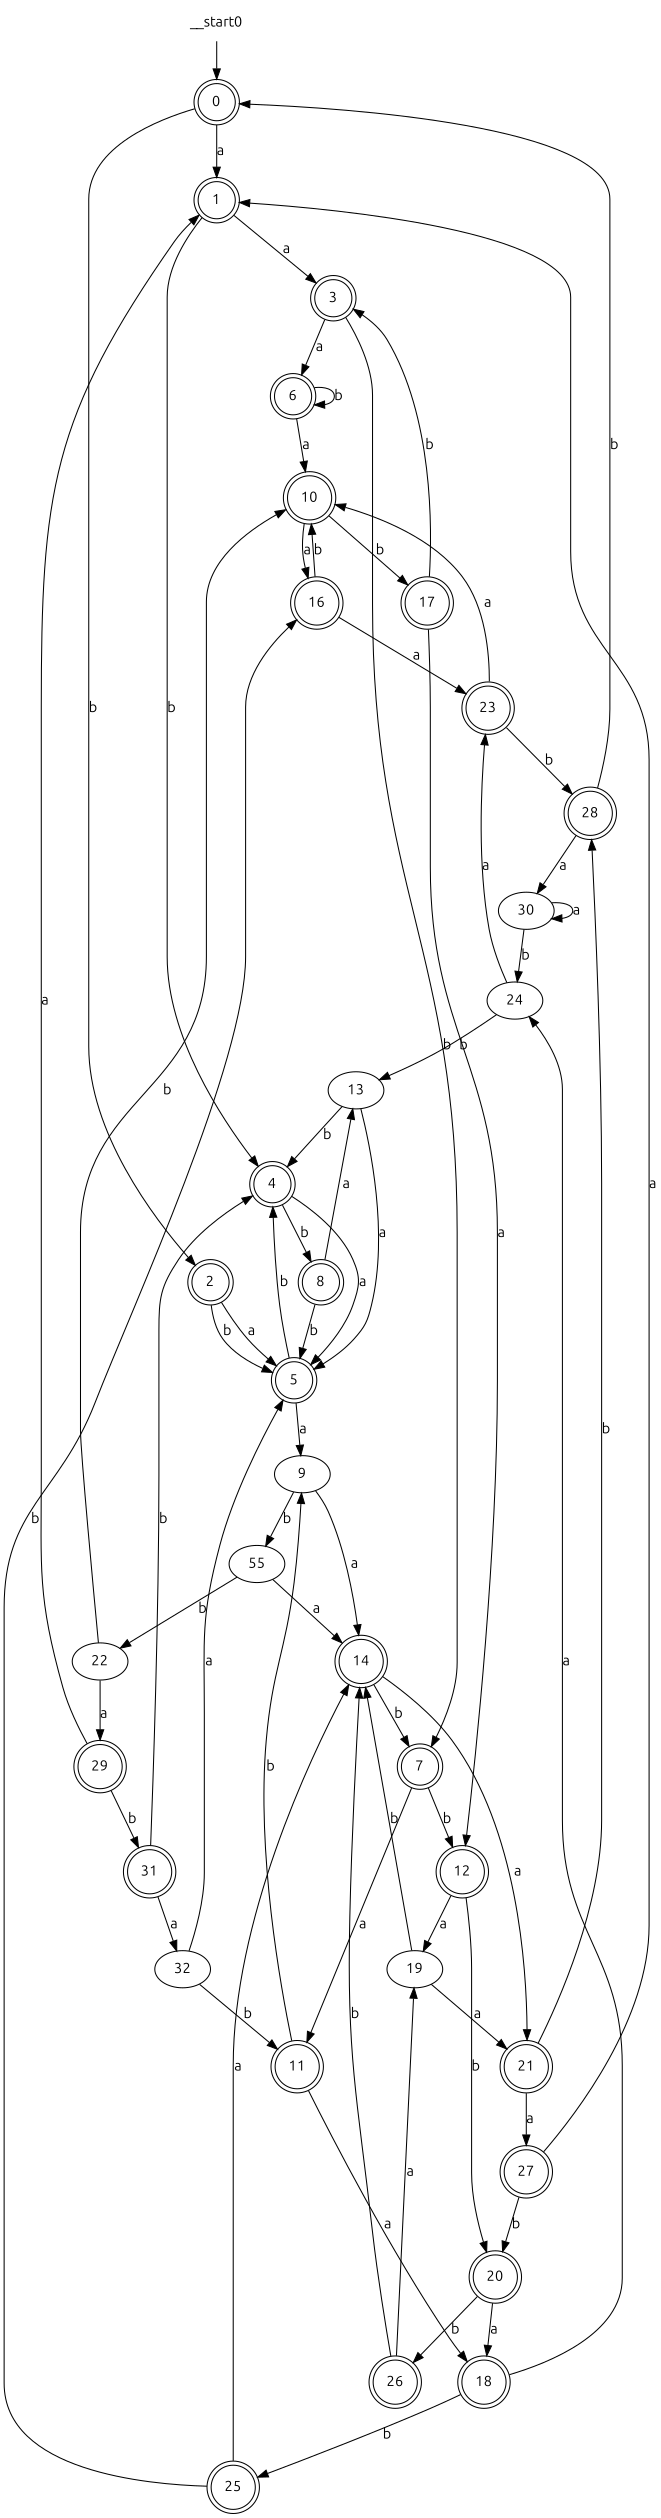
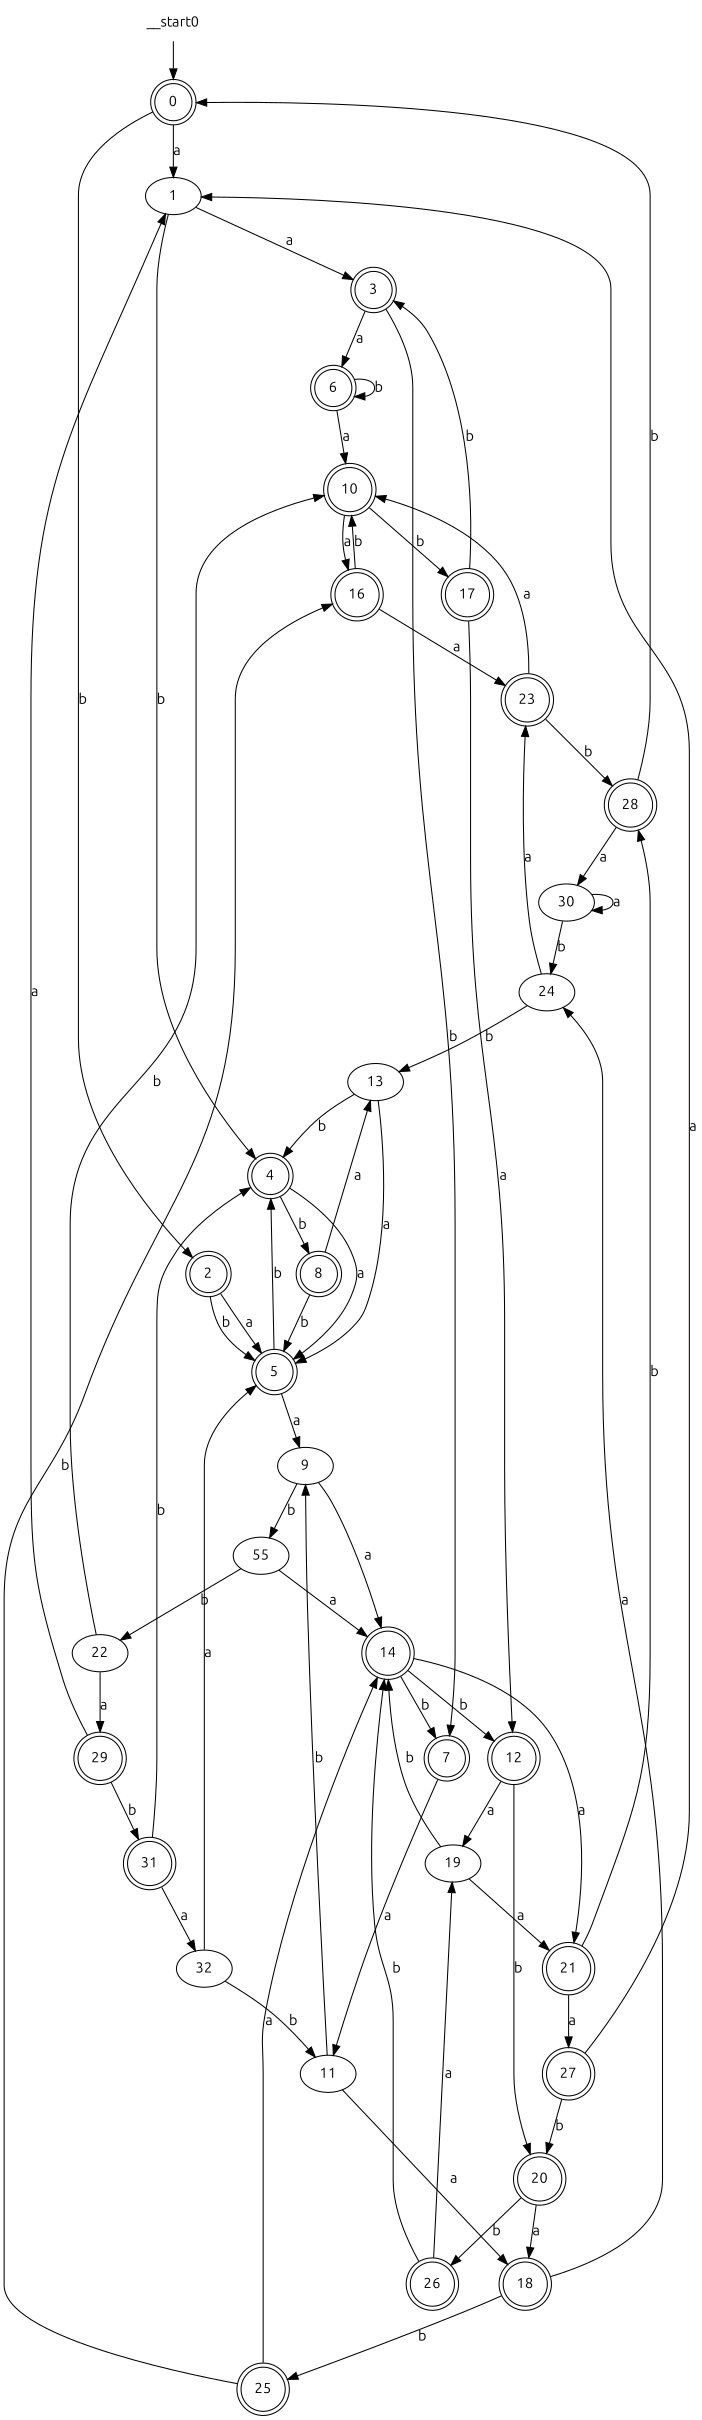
  digraph {
    fontname=Ubuntu
    node [fontname=Ubuntu shape=doublecircle]
    edge [fontname=Ubuntu]
    __start0 [shape=none]
    0
-   1
+   1 [shape=ellipse]
    2
    3
    4
    5
    6
    7
    8
    9 [shape=""]
    10
-   11
+   11 [shape=ellipse]
    12
    13 [shape=""]
    14
    n17 [label=55 shape=""]
    16
    17
    18
    19 [shape=""]
    20
    21
    22 [shape=""]
    23
    24 [shape=""]
    25
    26
    27
    28
    29
    30 [shape=""]
    31
    32 [shape=""]
    __start0 -> 0
    0 -> 1 [label=a]
    0 -> 2 [label=b]
    1 -> 3 [label=a]
    1 -> 4 [label=b]
    2 -> 5 [label=a]
    2 -> 5 [label=b]
    3 -> 6 [label=a]
    3 -> 7 [label=b]
    4 -> 5 [label=a]
    4 -> 8 [label=b]
    5 -> 4 [label=b]
    5 -> 9 [label=a]
    6 -> 6 [label=b]
    6 -> 10 [label=a]
    7 -> 11 [label=a]
-   7 -> 12 [label=b]
+   14 -> 12 [label=b]
    8 -> 5 [label=b]
    8 -> 13 [label=a]
    9 -> 14 [label=a]
    9 -> n17 [label=b]
    10 -> 16 [label=a]
    10 -> 17 [label=b]
    11 -> 9 [label=b]
    11 -> 18 [label=a]
    12 -> 19 [label=a]
    12 -> 20 [label=b]
    13 -> 4 [label=b]
    13 -> 5 [label=a]
    14 -> 7 [label=b]
    14 -> 21 [label=a]
    n17 -> 14 [label=a]
    n17 -> 22 [label=b]
    16 -> 10 [label=b]
    16 -> 23 [label=a]
    17 -> 3 [label=b]
    17 -> 12 [label=a]
    18 -> 24 [label=a]
    18 -> 25 [label=b]
    19 -> 14 [label=b]
    19 -> 21 [label=a]
    20 -> 18 [label=a]
    20 -> 26 [label=b]
    21 -> 27 [label=a]
    21 -> 28 [label=b]
    22 -> 10 [label=b]
    22 -> 29 [label=a]
    23 -> 10 [label=a]
    23 -> 28 [label=b]
    24 -> 13 [label=b]
    24 -> 23 [label=a]
    25 -> 14 [label=a]
    25 -> 16 [label=b]
    26 -> 14 [label=b]
    26 -> 19 [label=a]
    27 -> 1 [label=a]
    27 -> 20 [label=b]
    28 -> 0 [label=b]
    28 -> 30 [label=a]
    29 -> 1 [label=a]
    29 -> 31 [label=b]
    30 -> 24 [label=b]
    30 -> 30 [label=a]
    31 -> 4 [label=b]
    31 -> 32 [label=a]
    32 -> 5 [label=a]
    32 -> 11 [label=b]
  }
